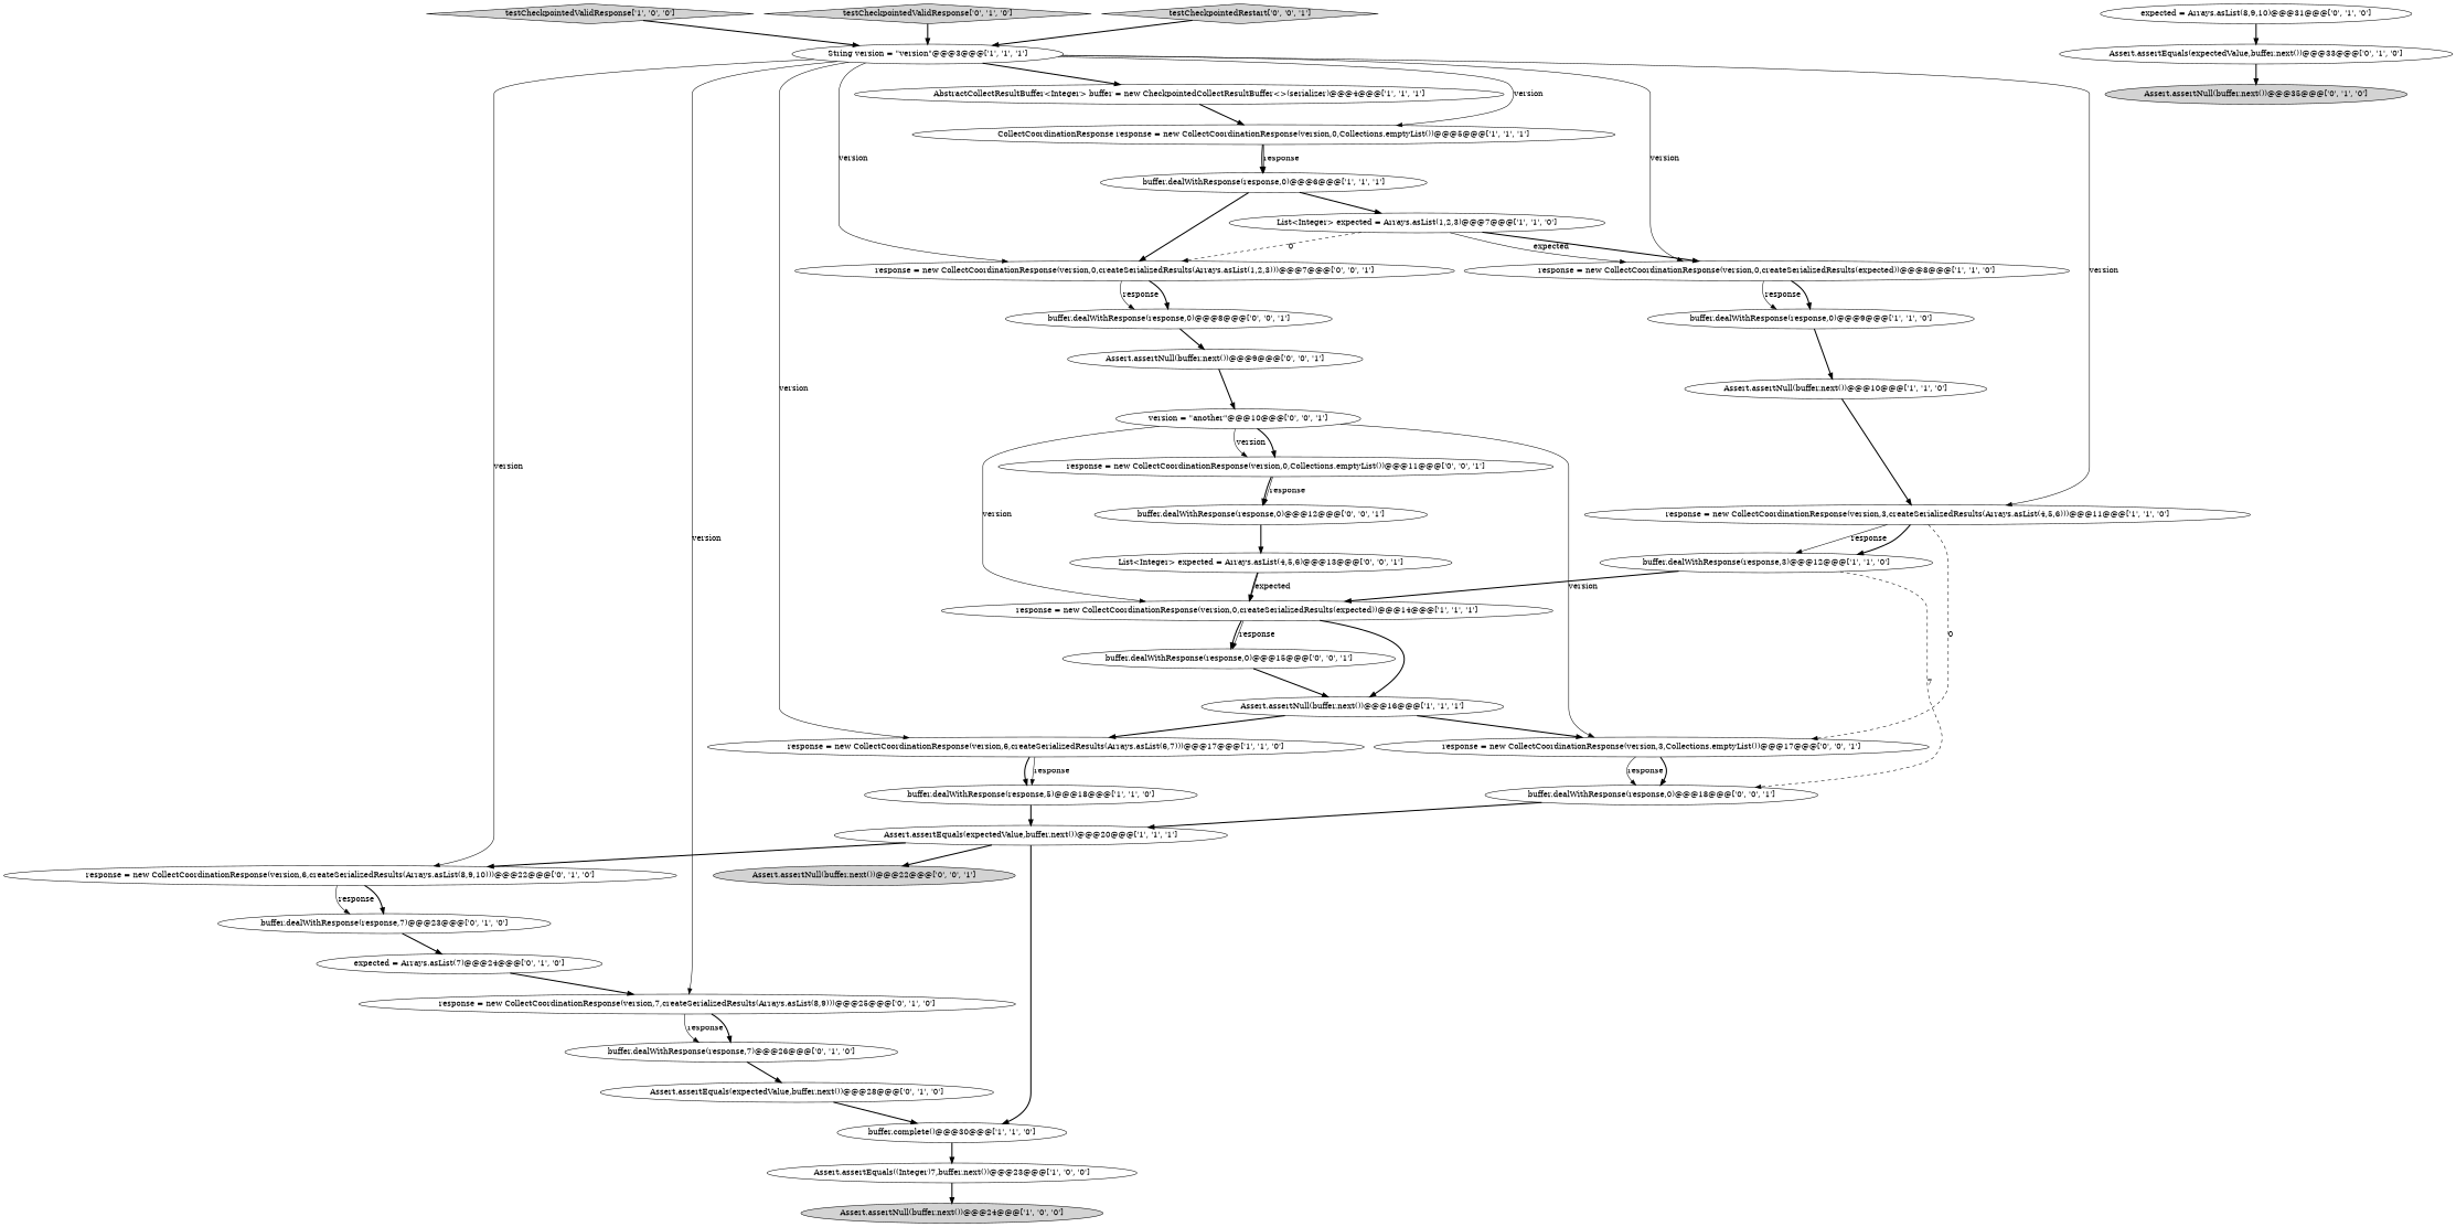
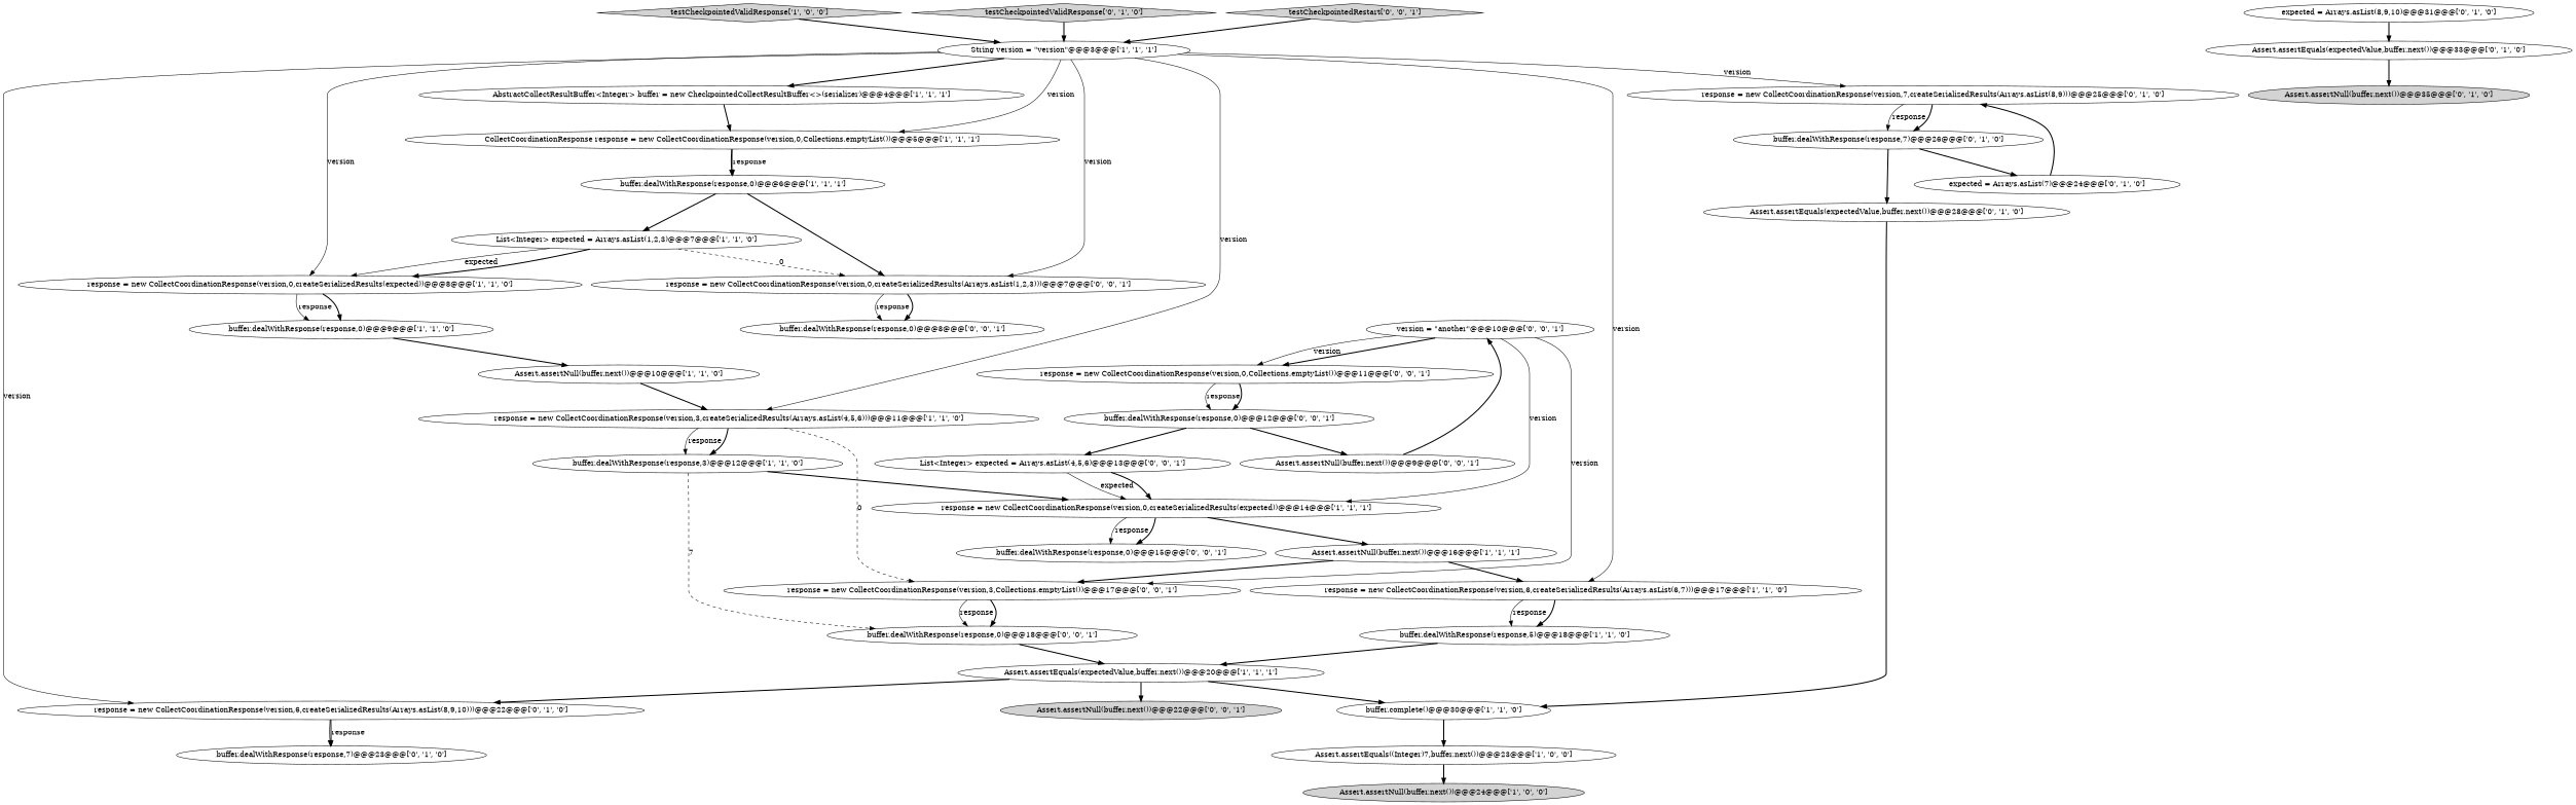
  digraph {
    node [fillcolor=white shape=ellipse style=filled]
    edge [style=bold]
    n1 [label="Assert.assertEquals(expectedValue,buffer.next())@@@20@@@['1', '1', '1']"]
    n2 [label="response = new CollectCoordinationResponse(version,6,createSerializedResults(Arrays.asList(8,9,10)))@@@22@@@['0', '1', '0']"]
    n3 [label="buffer.complete()@@@30@@@['1', '1', '0']"]
    n4 [fillcolor=lightgray label="Assert.assertNull(buffer.next())@@@22@@@['0', '0', '1']"]
    n5 [label="buffer.dealWithResponse(response,7)@@@23@@@['0', '1', '0']"]
    n6 [label="Assert.assertEquals((Integer)7,buffer.next())@@@23@@@['1', '0', '0']"]
    n7 [label="Assert.assertNull(buffer.next())@@@16@@@['1', '1', '1']"]
    n8 [label="response = new CollectCoordinationResponse(version,3,Collections.emptyList())@@@17@@@['0', '0', '1']"]
    n9 [label="response = new CollectCoordinationResponse(version,6,createSerializedResults(Arrays.asList(6,7)))@@@17@@@['1', '1', '0']"]
    n10 [label="buffer.dealWithResponse(response,0)@@@18@@@['0', '0', '1']"]
    n11 [label="buffer.dealWithResponse(response,5)@@@18@@@['1', '1', '0']"]
    n12 [label="expected = Arrays.asList(8,9,10)@@@31@@@['0', '1', '0']"]
    n13 [label="Assert.assertEquals(expectedValue,buffer.next())@@@33@@@['0', '1', '0']"]
    n14 [fillcolor=lightgray label="Assert.assertNull(buffer.next())@@@35@@@['0', '1', '0']"]
    n15 [label="expected = Arrays.asList(7)@@@24@@@['0', '1', '0']"]
    n16 [label="response = new CollectCoordinationResponse(version,7,createSerializedResults(Arrays.asList(8,9)))@@@25@@@['0', '1', '0']"]
    n17 [label="buffer.dealWithResponse(response,0)@@@6@@@['1', '1', '1']"]
    n18 [label="List<Integer> expected = Arrays.asList(1,2,3)@@@7@@@['1', '1', '0']"]
    n19 [label="response = new CollectCoordinationResponse(version,0,createSerializedResults(Arrays.asList(1,2,3)))@@@7@@@['0', '0', '1']"]
    n20 [label="response = new CollectCoordinationResponse(version,0,createSerializedResults(expected))@@@8@@@['1', '1', '0']"]
    n21 [label="buffer.dealWithResponse(response,0)@@@8@@@['0', '0', '1']"]
    n22 [label="version = \"another\"@@@10@@@['0', '0', '1']"]
    n23 [label="response = new CollectCoordinationResponse(version,0,createSerializedResults(expected))@@@14@@@['1', '1', '1']"]
    n24 [label="response = new CollectCoordinationResponse(version,0,Collections.emptyList())@@@11@@@['0', '0', '1']"]
    n25 [label="buffer.dealWithResponse(response,0)@@@15@@@['0', '0', '1']"]
    n26 [label="buffer.dealWithResponse(response,0)@@@12@@@['0', '0', '1']"]
    n27 [label="buffer.dealWithResponse(response,7)@@@26@@@['0', '1', '0']"]
    n28 [label="Assert.assertEquals(expectedValue,buffer.next())@@@28@@@['0', '1', '0']"]
    n29 [fillcolor=lightgray label="Assert.assertNull(buffer.next())@@@24@@@['1', '0', '0']"]
    n30 [label="Assert.assertNull(buffer.next())@@@9@@@['0', '0', '1']"]
    n31 [label="List<Integer> expected = Arrays.asList(4,5,6)@@@13@@@['0', '0', '1']"]
    n32 [label="buffer.dealWithResponse(response,3)@@@12@@@['1', '1', '0']"]
    n33 [label="buffer.dealWithResponse(response,0)@@@9@@@['1', '1', '0']"]
    n34 [fillcolor=lightgray label="testCheckpointedValidResponse['1', '0', '0']" shape=diamond]
    n35 [label="String version = \"version\"@@@3@@@['1', '1', '1']"]
    n36 [label="response = new CollectCoordinationResponse(version,3,createSerializedResults(Arrays.asList(4,5,6)))@@@11@@@['1', '1', '0']"]
    n37 [label="CollectCoordinationResponse response = new CollectCoordinationResponse(version,0,Collections.emptyList())@@@5@@@['1', '1', '1']"]
    n38 [label="AbstractCollectResultBuffer<Integer> buffer = new CheckpointedCollectResultBuffer<>(serializer)@@@4@@@['1', '1', '1']"]
    n39 [fillcolor=lightgray label="testCheckpointedValidResponse['0', '1', '0']" shape=diamond]
    n40 [label="Assert.assertNull(buffer.next())@@@10@@@['1', '1', '0']"]
    n41 [fillcolor=lightgray label="testCheckpointedRestart['0', '0', '1']" shape=diamond]
    n1 -> n2
    n1 -> n3
    n1 -> n4
    n2 -> n5
    n2 -> n5 [label=response style=solid]
    n3 -> n6
-   n5 -> n15
+   n27 -> n15
    n6 -> n29
    n7 -> n8
    n7 -> n9
    n8 -> n10
    n8 -> n10 [label=response style=solid]
    n9 -> n11
    n9 -> n11 [label=response style=solid]
    n10 -> n1
    n11 -> n1
    n12 -> n13
    n13 -> n14
    n15 -> n16
    n16 -> n27 [label=response style=solid]
    n16 -> n27
    n17 -> n18
    n17 -> n19
    n18 -> n19 [label=0 style=dashed]
    n18 -> n20
    n18 -> n20 [label=expected style=solid]
    n19 -> n21
    n19 -> n21 [label=response style=solid]
    n20 -> n33
    n20 -> n33 [label=response style=solid]
-   n21 -> n30
+   n26 -> n30
    n22 -> n8 [label=version style=solid]
    n22 -> n23 [label=version style=solid]
    n22 -> n24
    n22 -> n24 [label=version style=solid]
    n23 -> n7
    n23 -> n25 [label=response style=solid]
    n23 -> n25
    n24 -> n26 [label=response style=solid]
    n24 -> n26
-   n25 -> n7
    n26 -> n31
    n27 -> n28
    n28 -> n3
    n30 -> n22
    n31 -> n23 [label=expected style=solid]
    n31 -> n23
    n32 -> n10 [label=7 style=dashed]
    n32 -> n23
    n33 -> n40
    n34 -> n35
    n35 -> n2 [label=version style=solid]
    n35 -> n9 [label=version style=solid]
    n35 -> n16 [label=version style=solid]
    n35 -> n19 [label=version style=solid]
    n35 -> n20 [label=version style=solid]
    n35 -> n36 [label=version style=solid]
    n35 -> n37 [label=version style=solid]
    n35 -> n38
    n36 -> n8 [label=0 style=dashed]
    n36 -> n32 [label=response style=solid]
    n36 -> n32
    n37 -> n17 [label=response style=solid]
    n37 -> n17
    n38 -> n37
    n39 -> n35
    n40 -> n36
    n41 -> n35
  }
